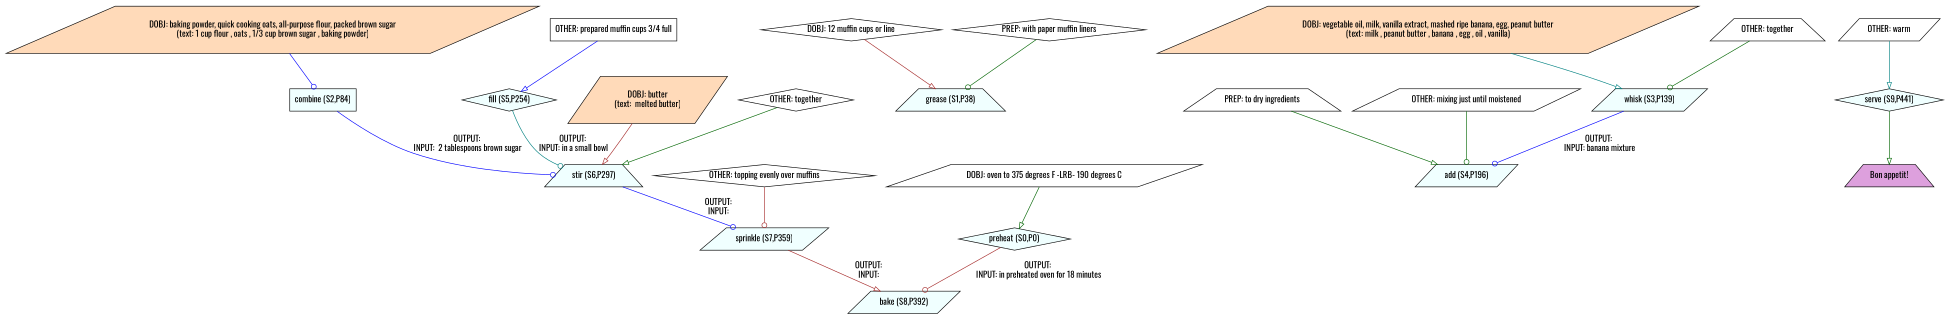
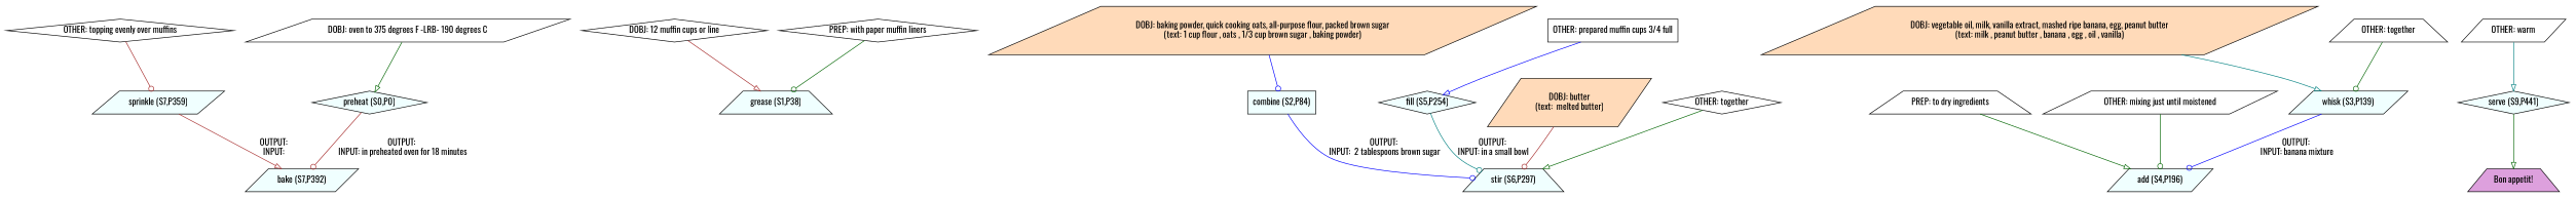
  digraph {
    fontname=Oswald
    node [fillcolor=azure fontname=Oswald shape=parallelogram style=filled]
    edge [arrowhead=odot color=darkgreen fontname=Oswald]
    n1 [label="preheat (S0,P0)" shape=diamond]
-   n2 [label="bake (S8,P392)"]
+   n2 [label="bake (S7,P392)"]
    n3 [label="grease (S1,P38)" shape=trapezium]
    n4 [label="stir (S6,P297)" shape=trapezium]
    n5 [label="sprinkle (S7,P359)"]
    n6 [label="combine (S2,P84)" shape=box]
    n7 [label="whisk (S3,P139)"]
    n8 [label="add (S4,P196)"]
    n9 [label="fill (S5,P254)" shape=diamond]
    n10 [label="serve (S9,P441)" shape=diamond]
    n11 [fillcolor=plum label="Bon appetit!" shape=trapezium]
    n12 [fillcolor=white label="DOBJ: 12 muffin cups or line" shape=diamond]
    n13 [fillcolor=white label="PREP: with paper muffin liners" shape=diamond]
    n14 [fillcolor=white label="DOBJ: oven to 375 degrees F -LRB- 190 degrees C"]
    n15 [fillcolor=peachpuff label="DOBJ: vegetable oil, milk, vanilla extract, mashed ripe banana, egg, peanut butter\n(text: milk , peanut butter , banana , egg , oil , vanilla)"]
    n16 [fillcolor=white label="OTHER: together" shape=trapezium]
    n17 [fillcolor=peachpuff label="DOBJ: baking powder, quick cooking oats, all-purpose flour, packed brown sugar\n(text: 1 cup flour , oats , 1/3 cup brown sugar , baking powder)"]
    n18 [fillcolor=white label="PREP: to dry ingredients" shape=trapezium]
    n19 [fillcolor=white label="OTHER: mixing just until moistened"]
    n20 [fillcolor=white label="OTHER: prepared muffin cups 3/4 full" shape=box]
    n21 [fillcolor=peachpuff label="DOBJ: butter\n(text:  melted butter)"]
    n22 [fillcolor=white label="OTHER: together" shape=diamond]
    n23 [fillcolor=white label="OTHER: topping evenly over muffins" shape=diamond]
    n24 [fillcolor=white label="OTHER: warm"]
    n1 -> n2 [color=brown label="OUTPUT: \nINPUT: in preheated oven for 18 minutes"]
-   n4 -> n5 [color=blue label="OUTPUT: \nINPUT: "]
    n5 -> n2 [arrowhead=onormal color=brown label="OUTPUT: \nINPUT: "]
    n6 -> n4 [color=blue label="OUTPUT: \nINPUT:  2 tablespoons brown sugar"]
    n7 -> n8 [color=blue label="OUTPUT: \nINPUT: banana mixture"]
    n9 -> n4 [color=teal label="OUTPUT: \nINPUT: in a small bowl"]
    n10 -> n11 [arrowhead=onormal]
    n12 -> n3 [arrowhead=onormal color=brown]
    n13 -> n3
    n14 -> n1 [arrowhead=onormal]
    n15 -> n7 [arrowhead=onormal color=teal]
    n16 -> n7
    n17 -> n6 [color=blue]
    n18 -> n8 [arrowhead=onormal]
    n19 -> n8
    n20 -> n9 [arrowhead=onormal color=blue]
-   n21 -> n4 [arrowhead=onormal color=brown]
+   n21 -> n4 [color=brown]
    n22 -> n4 [arrowhead=onormal]
    n23 -> n5 [color=brown]
    n24 -> n10 [arrowhead=onormal color=teal]
  }
